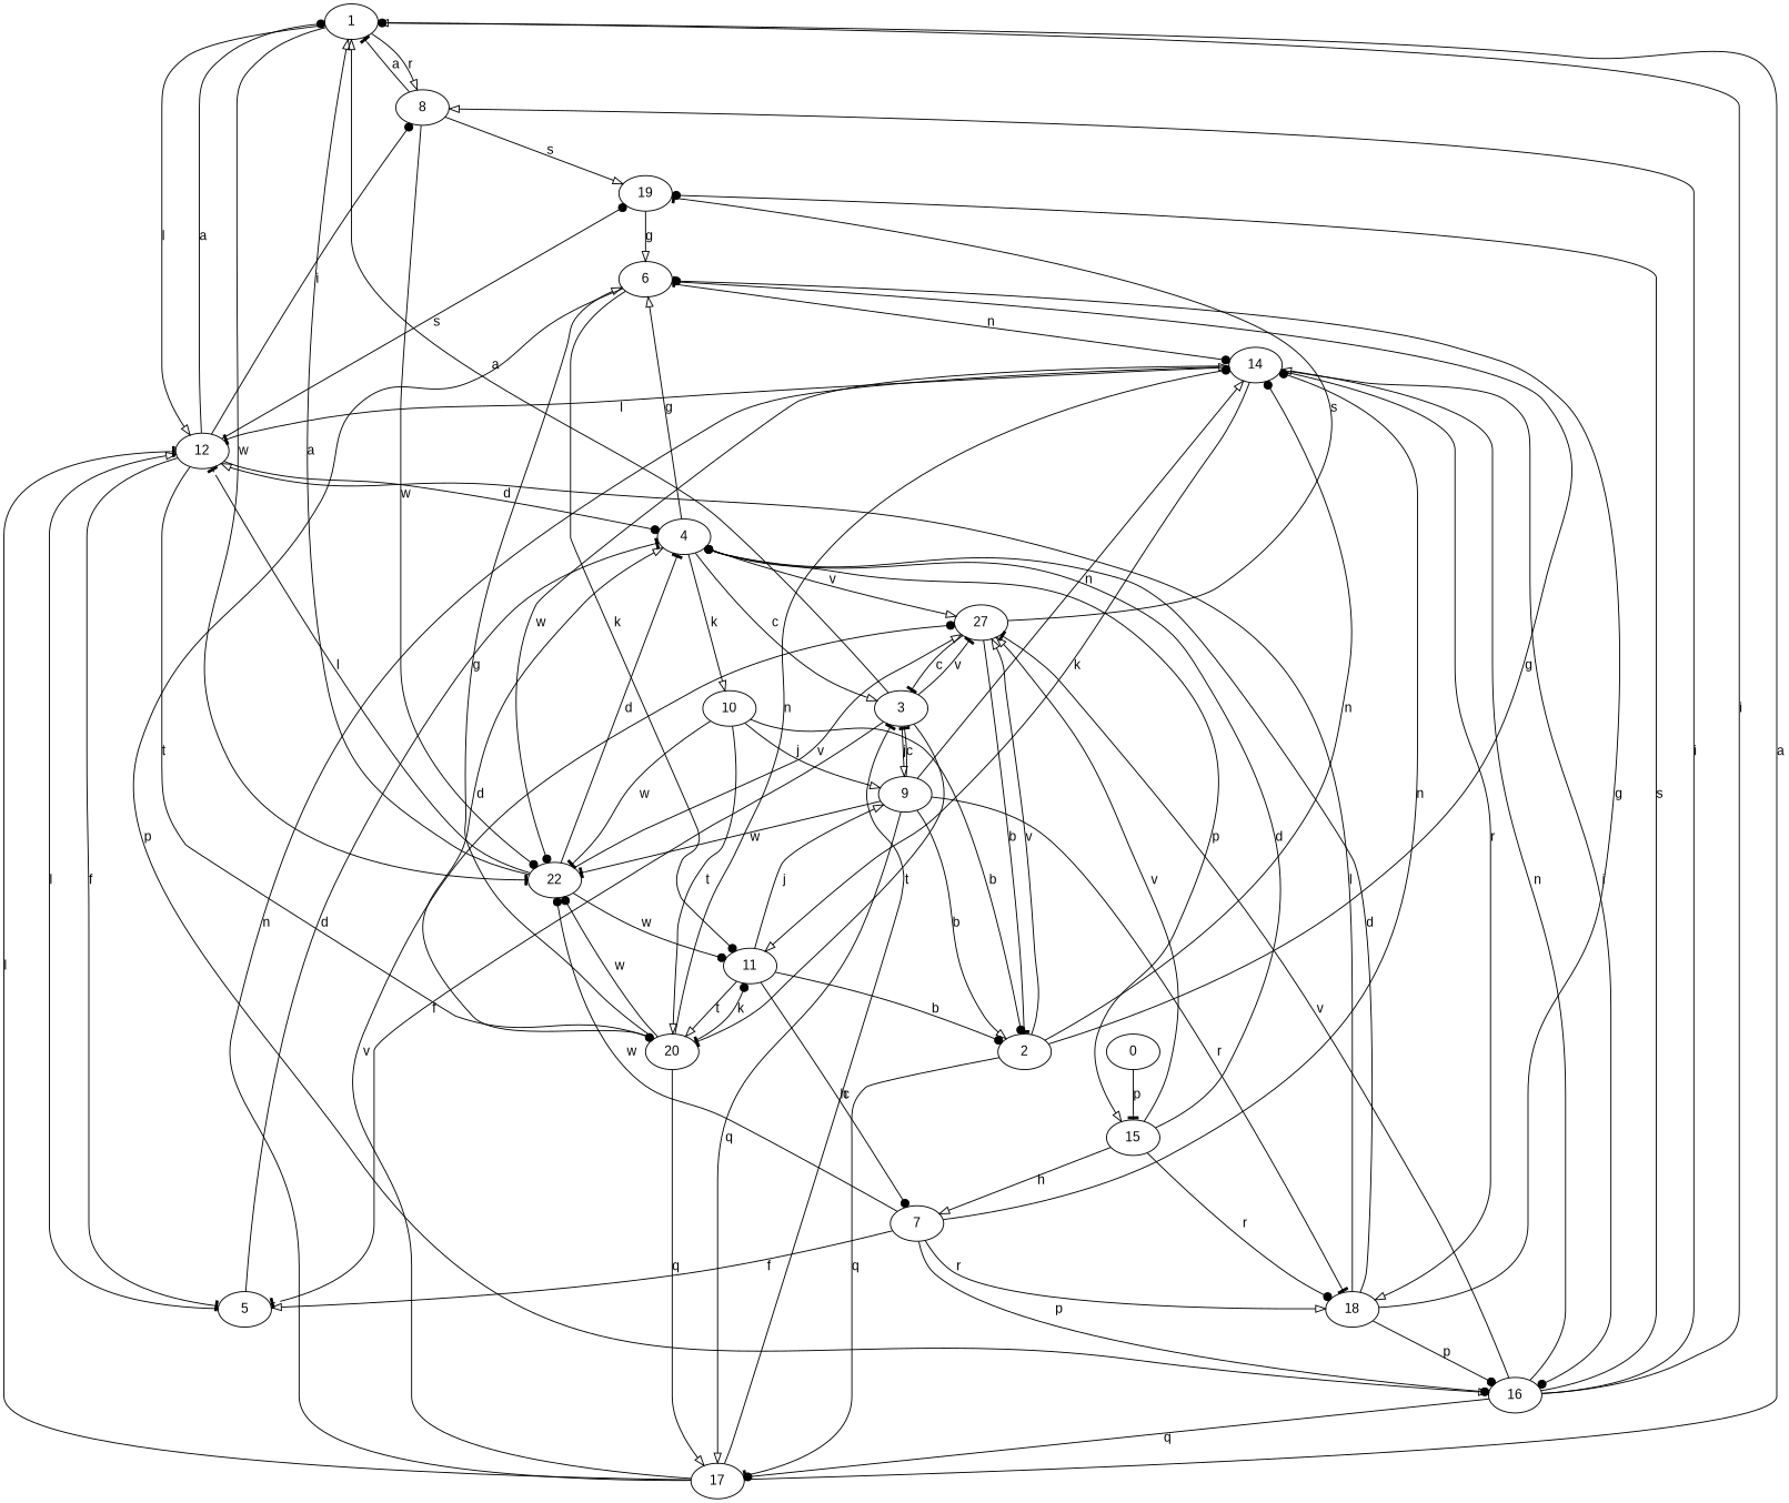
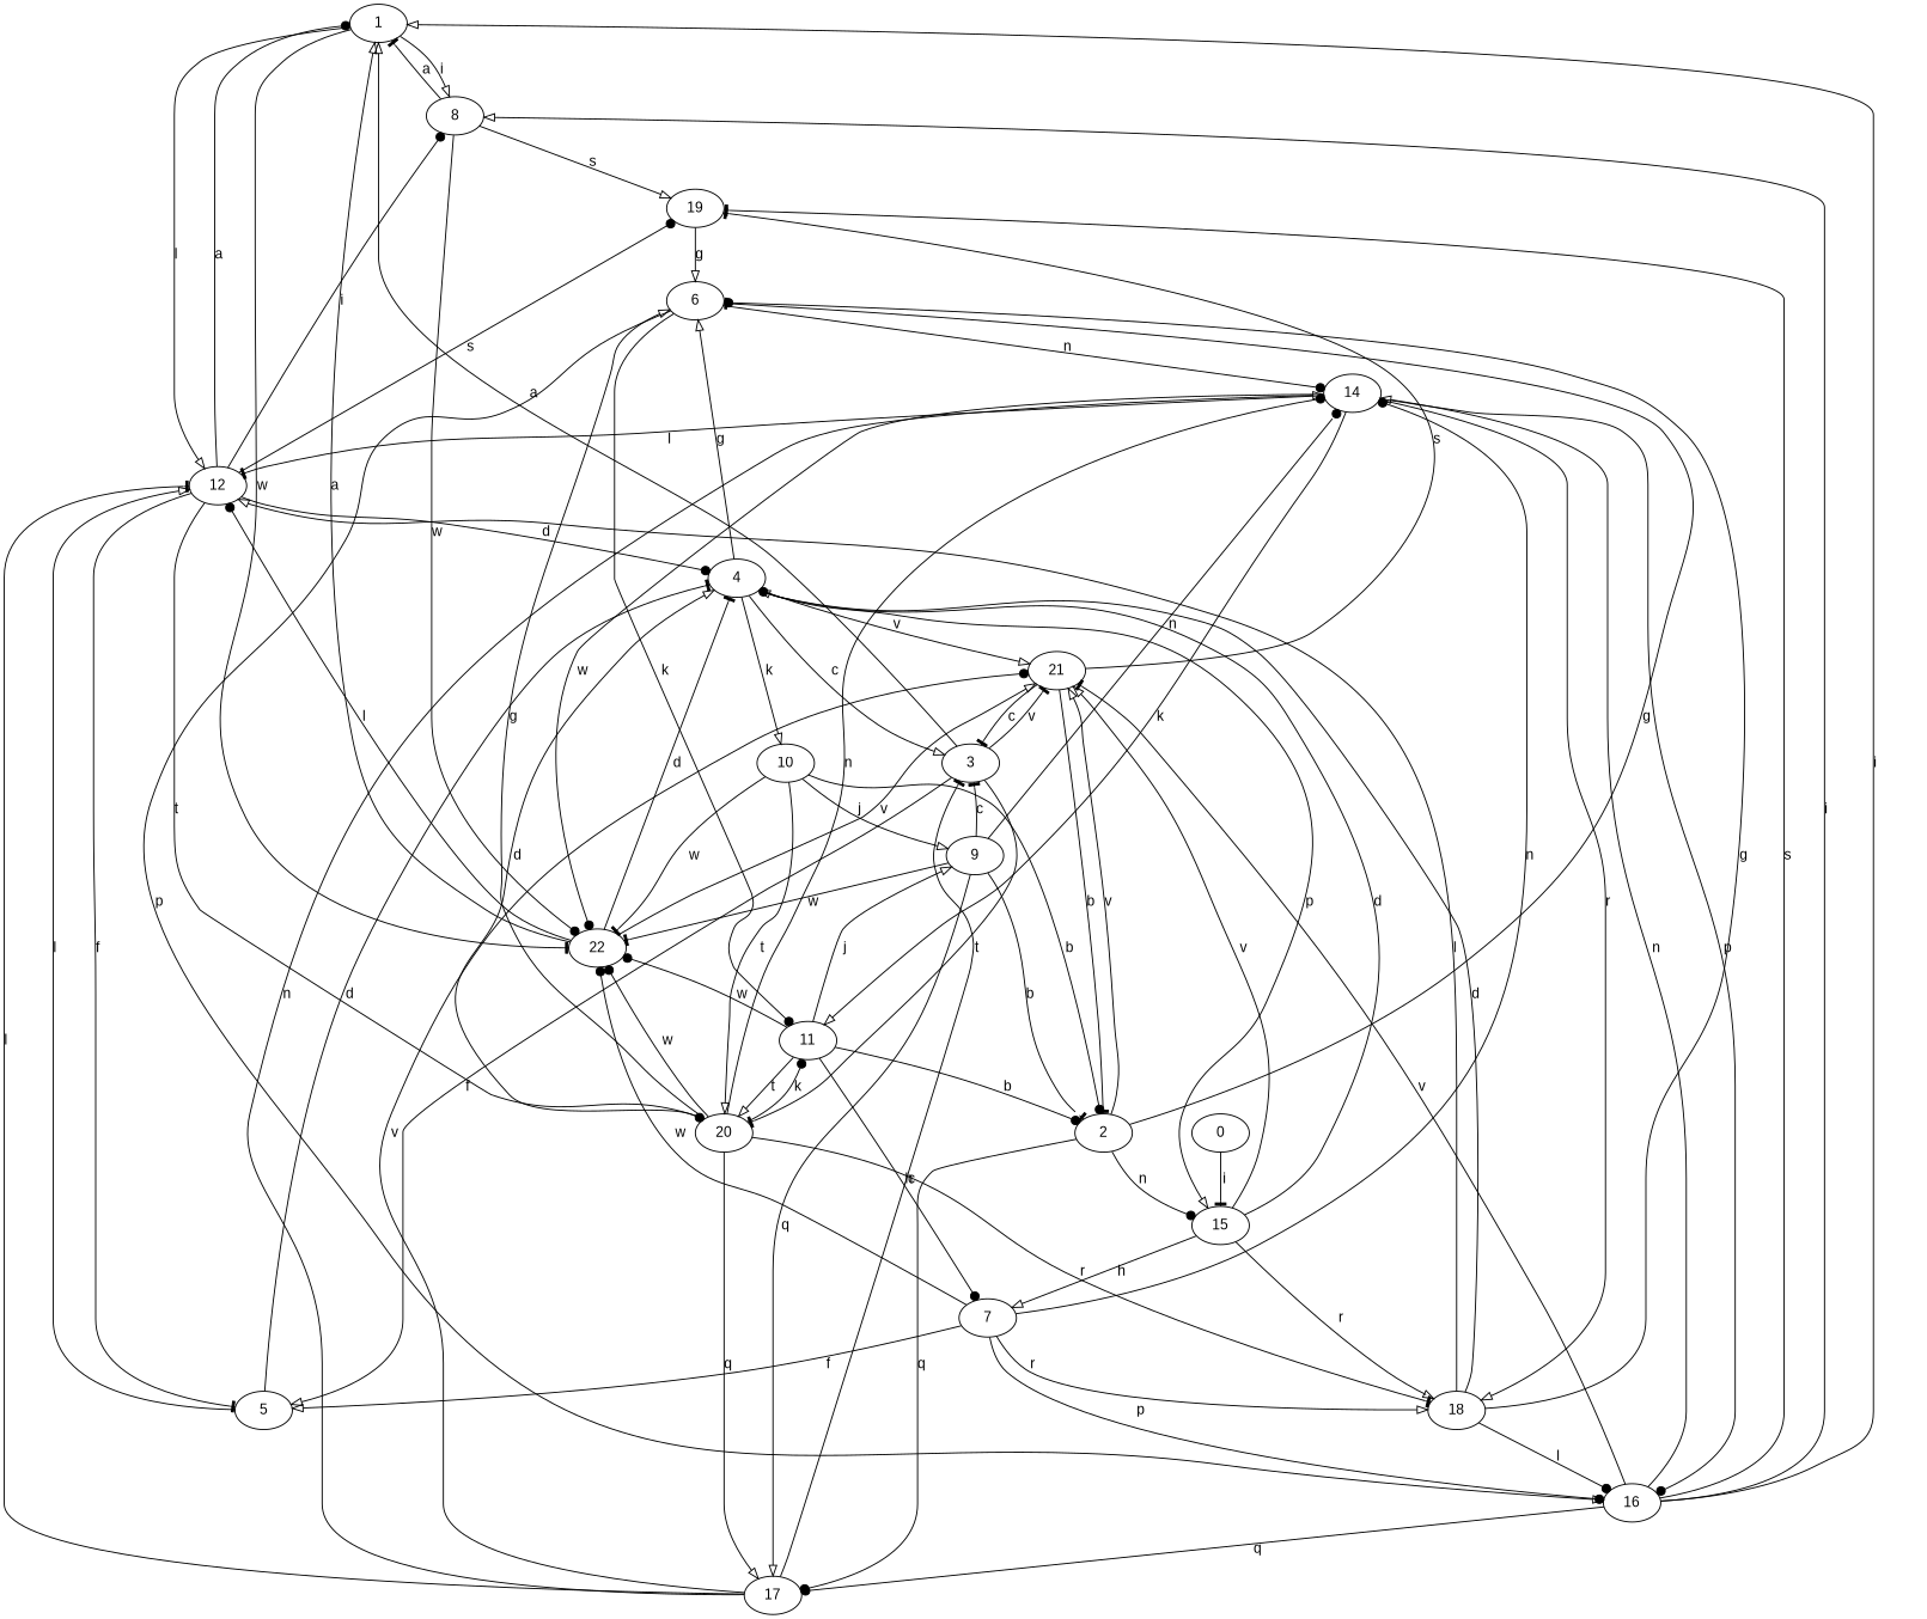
  strict digraph {
    fontname="Liberation Sans"
    node [fontname="Liberation Sans"]
    edge [arrowhead=onormal fontname="Liberation Sans"]
    1
    8
    12
    22
    19
    5
    20
    4
-   21 [label=27]
+   21
    2
    6
    14
    17
    11
    16
    18
    3
    9
    10
    15
    7
    0
-   1 -> 8 [label=r]
+   1 -> 8 [label=i]
    1 -> 12 [label=l]
    1 -> 22 [arrowhead=tee label=w]
    8 -> 1 [arrowhead=tee label=a]
    8 -> 22 [arrowhead=dot label=w]
    8 -> 19 [label=s]
    12 -> 1 [arrowhead=dot label=a]
    12 -> 8 [arrowhead=dot label=i]
    12 -> 19 [arrowhead=dot label=s]
    12 -> 5 [arrowhead=tee label=f]
    12 -> 20 [arrowhead=dot label=t]
    12 -> 4 [arrowhead=dot label=d]
    22 -> 1 [label=a]
-   22 -> 12 [arrowhead=tee label=l]
+   22 -> 12 [arrowhead=dot label=l]
    22 -> 4 [arrowhead=tee label=d]
    22 -> 21 [label=v]
    19 -> 6 [label=g]
    5 -> 12 [label=l]
    5 -> 4 [arrowhead=tee label=d]
    20 -> 22 [arrowhead=dot label=w]
    20 -> 4 [label=d]
    20 -> 6 [label=g]
    20 -> 14 [arrowhead=dot label=n]
    20 -> 17 [label=q]
    20 -> 11 [arrowhead=dot label=k]
-   9 -> 18 [arrowhead=tee label=r]
+   20 -> 18 [arrowhead=tee label=r]
    4 -> 21 [label=v]
    4 -> 6 [label=g]
    4 -> 3 [label=c]
    4 -> 10 [label=k]
    4 -> 15 [label=p]
    21 -> 19 [arrowhead=tee label=s]
    21 -> 2 [arrowhead=tee label=b]
    21 -> 3 [arrowhead=tee label=c]
    2 -> 21 [label=v]
    2 -> 6 [arrowhead=tee label=g]
-   2 -> 14 [arrowhead=dot label=n]
-   2 -> 17 [arrowhead=tee label=q]
+   2 -> 15 [arrowhead=dot label=n]
+   2 -> 17 [arrowhead=dot label=q]
    6 -> 14 [arrowhead=dot label=n]
    6 -> 11 [arrowhead=dot label=k]
    6 -> 16 [label=p]
    14 -> 12 [arrowhead=tee label=l]
    14 -> 22 [arrowhead=dot label=w]
    14 -> 11 [label=k]
-   14 -> 16 [arrowhead=dot label=i]
+   14 -> 16 [arrowhead=dot label=p]
    14 -> 18 [label=r]
-   17 -> 1 [arrowhead=dot label=a]
    17 -> 12 [arrowhead=tee label=l]
    17 -> 21 [arrowhead=dot label=v]
    17 -> 14 [label=n]
    17 -> 3 [arrowhead=tee label=c]
-   22 -> 11 [arrowhead=dot label=w]
+   11 -> 22 [arrowhead=dot label=w]
    11 -> 20 [label=t]
    11 -> 2 [arrowhead=dot label=b]
    11 -> 9 [label=j]
    11 -> 7 [arrowhead=dot label=h]
    16 -> 1 [label=i]
    16 -> 8 [label=i]
-   16 -> 19 [arrowhead=dot label=s]
+   16 -> 19 [arrowhead=tee label=s]
    16 -> 21 [arrowhead=tee label=v]
    16 -> 14 [label=n]
    16 -> 17 [arrowhead=dot label=q]
    18 -> 12 [label=l]
-   18 -> 4 [arrowhead=dot label=d]
+   18 -> 4 [label=d]
    18 -> 6 [arrowhead=dot label=g]
-   18 -> 16 [arrowhead=dot label=p]
+   18 -> 16 [arrowhead=dot label=l]
    3 -> 1 [label=a]
-   3 -> 5 [arrowhead=tee label=f]
+   3 -> 5 [label=f]
    3 -> 20 [arrowhead=tee label=t]
    3 -> 21 [arrowhead=tee label=v]
-   3 -> 9 [label=j]
    9 -> 22 [arrowhead=tee label=w]
-   9 -> 2 [label=b]
-   9 -> 14 [label=n]
+   9 -> 2 [arrowhead=tee label=b]
+   9 -> 14 [arrowhead=dot label=n]
    9 -> 17 [label=q]
    9 -> 3 [arrowhead=tee label=c]
    10 -> 22 [arrowhead=tee label=w]
    10 -> 20 [label=t]
    10 -> 2 [arrowhead=dot label=b]
    10 -> 9 [label=j]
    15 -> 4 [arrowhead=dot label=d]
    15 -> 21 [label=v]
-   15 -> 18 [arrowhead=dot label=r]
+   15 -> 18 [label=r]
    15 -> 7 [label=h]
    7 -> 22 [arrowhead=dot label=w]
    7 -> 5 [label=f]
    7 -> 14 [arrowhead=dot label=n]
    7 -> 16 [arrowhead=dot label=p]
    7 -> 18 [label=r]
-   0 -> 15 [arrowhead=tee label=p]
+   0 -> 15 [arrowhead=tee label=i]
  }
